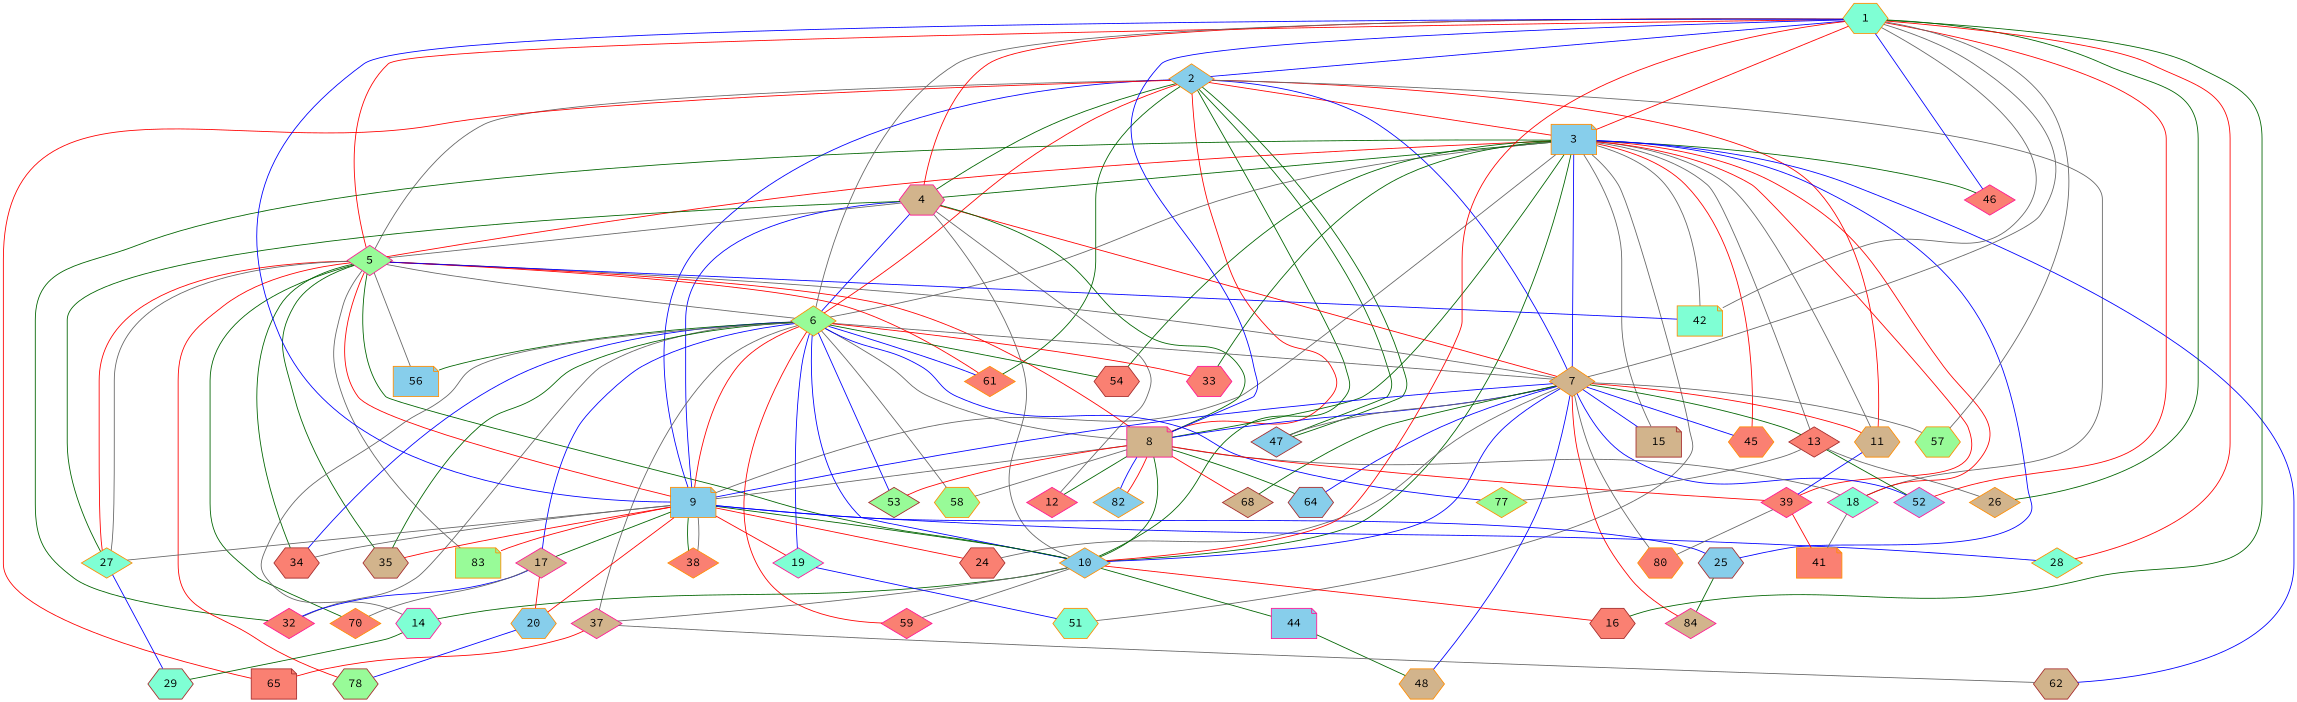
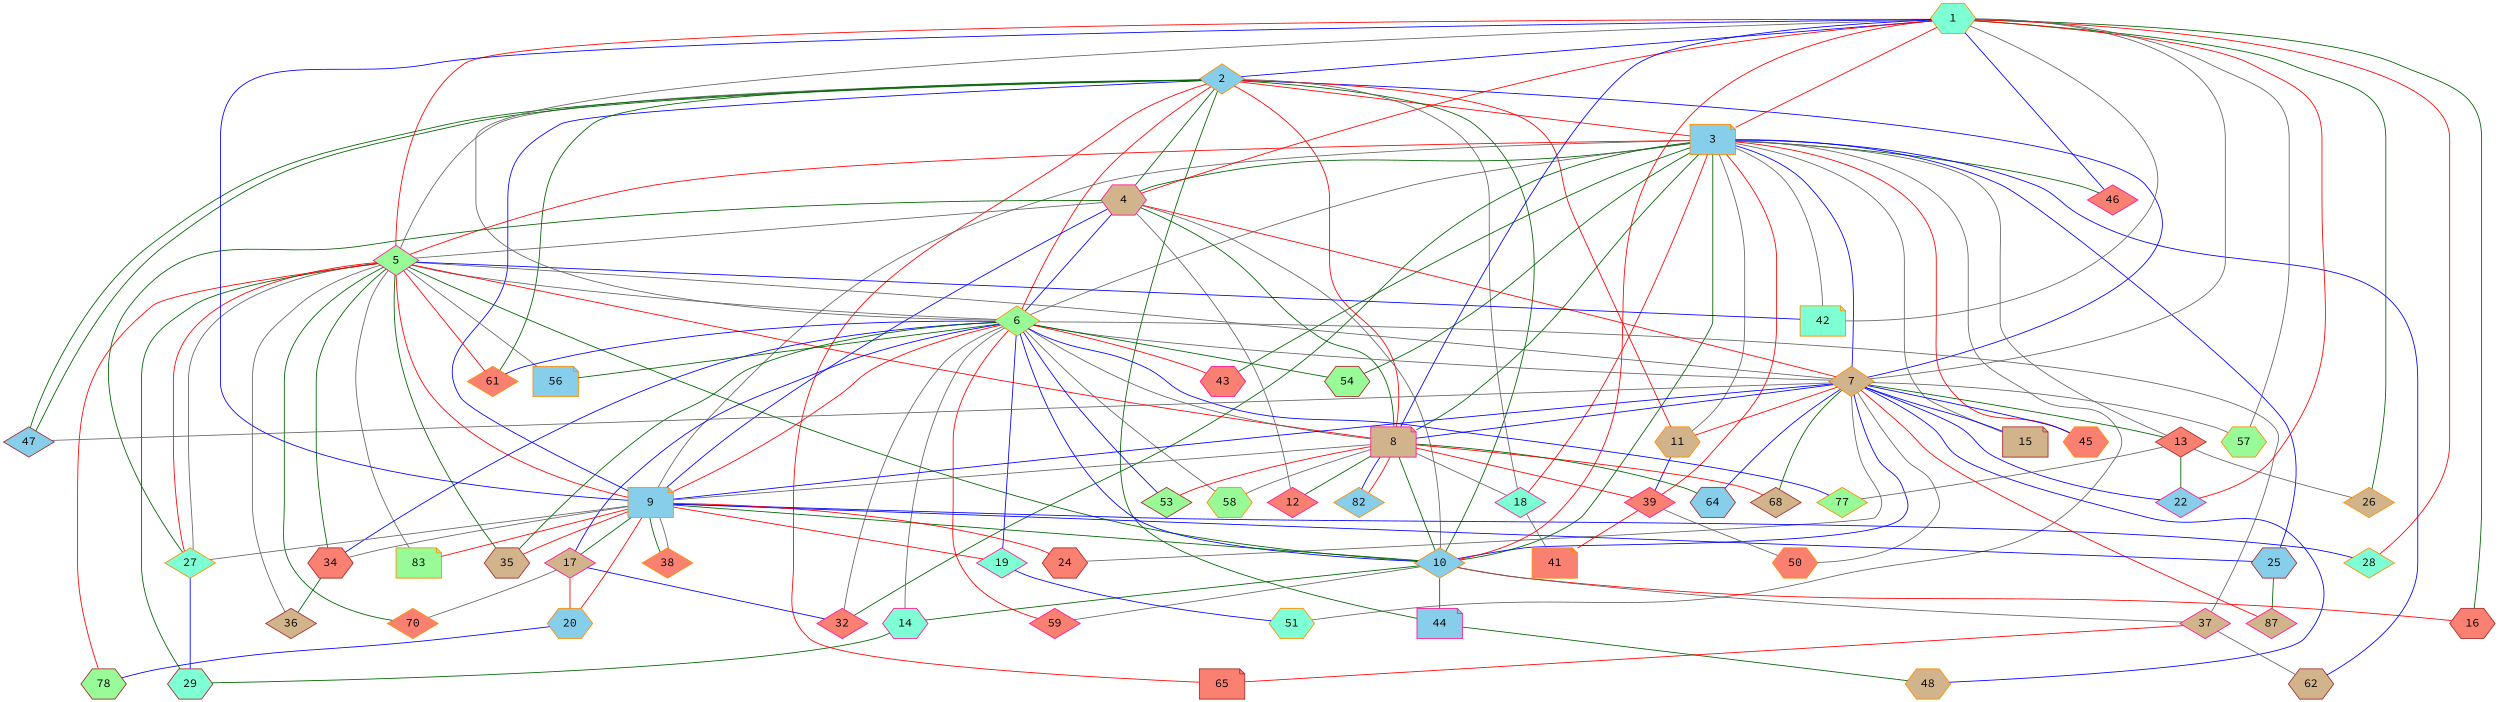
  graph {
    fontname="Source Code Pro"
    node [color=darkorange fillcolor=salmon fontname="Source Code Pro" shape=diamond style=filled]
    edge [color=gray40 fontname="Source Code Pro"]
    2 [fillcolor=skyblue super="+30"]
    3 [fillcolor=skyblue shape=note super="+71+72+49+33+23"]
    4 [color=deeppink fillcolor=tan shape=hexagon]
    5 [color=deeppink fillcolor=palegreen]
    6 [fillcolor=palegreen super="+40+21"]
    7 [fillcolor=tan]
    8 [color=deeppink fillcolor=tan shape=note]
    9 [fillcolor=skyblue shape=note super="+60+87+74+73+53+66"]
    10 [fillcolor=skyblue super="+22"]
    11 [fillcolor=tan shape=hexagon super="+31"]
    18 [color=deeppink fillcolor=aquamarine]
    44 [color=deeppink fillcolor=skyblue shape=note]
    47 [color=brown fillcolor=skyblue super="+79"]
    61 [super="+67"]
    65 [color=brown shape=note]
    1 [fillcolor=aquamarine shape=hexagon]
    16 [color=brown shape=hexagon]
    26 [fillcolor=tan]
    28 [fillcolor=aquamarine]
    42 [fillcolor=aquamarine shape=note super="+63"]
    46 [color=deeppink]
-   52 [color=deeppink fillcolor=skyblue super="+75"]
+   52 [color=deeppink fillcolor=skyblue super="+75" label=22]
    57 [fillcolor=palegreen shape=hexagon]
    13 [color=brown]
    15 [color=brown fillcolor=tan shape=note]
    25 [color=brown fillcolor=skyblue shape=hexagon]
    32 [color=deeppink super="+55"]
    39 [color=deeppink]
-   43 [color=deeppink shape=hexagon label=33]
+   43 [color=deeppink shape=hexagon]
    45 [shape=hexagon]
    51 [fillcolor=aquamarine shape=hexagon]
-   54 [color=brown shape=hexagon]
+   54 [color=brown fillcolor=palegreen shape=hexagon]
    62 [color=brown fillcolor=tan shape=hexagon]
    12 [color=deeppink]
    27 [fillcolor=aquamarine super="+88+76"]
    29 [color=brown fillcolor=aquamarine shape=hexagon]
    34 [color=brown shape=hexagon super="+81+85"]
    35 [color=brown fillcolor=tan shape=hexagon]
+   36 [color=brown fillcolor=tan]
    56 [fillcolor=skyblue shape=note]
    70
    78 [color=brown fillcolor=palegreen shape=hexagon]
    83 [fillcolor=palegreen shape=note]
    14 [color=deeppink fillcolor=aquamarine shape=hexagon]
    17 [color=deeppink fillcolor=tan]
    19 [color=deeppink fillcolor=aquamarine]
    37 [color=deeppink fillcolor=tan super="+86"]
    n48 [color=brown fillcolor=palegreen label=53]
    58 [fillcolor=palegreen shape=hexagon]
    59 [color=deeppink]
    77 [fillcolor=palegreen]
    24 [color=brown shape=hexagon]
    48 [fillcolor=tan shape=hexagon]
    64 [color=brown fillcolor=skyblue shape=hexagon]
    68 [color=brown fillcolor=tan]
-   80 [shape=hexagon]
-   84 [color=deeppink fillcolor=tan]
+   80 [shape=hexagon label=50]
+   84 [color=deeppink fillcolor=tan label=87]
    82 [fillcolor=skyblue]
    20 [fillcolor=skyblue shape=hexagon]
    38
    41 [shape=note]
    2 -- 3 [color=red]
    2 -- 4 [color=darkgreen]
    2 -- 5
    2 -- 6 [color=red]
    2 -- 7 [color=blue]
    2 -- 8 [color=red weight=2]
    2 -- 9 [color=blue weight=2]
    2 -- 10 [color=darkgreen]
    2 -- 11 [color=red]
    2 -- 18
+   2 -- 44 [color=darkgreen]
    2 -- 47 [color=darkgreen]
    2 -- 47 [color=darkgreen]
    2 -- 61 [color=darkgreen]
    2 -- 65 [color=red]
    3 -- 4 [color=darkgreen]
    3 -- 5 [color=red]
    3 -- 6
    3 -- 7 [color=blue]
    3 -- 8 [color=darkgreen weight=2]
    3 -- 9 [weight=3]
    3 -- 10 [color=darkgreen weight=2]
    3 -- 11 [weight=2]
    3 -- 18 [color=red]
    3 -- 42
    3 -- 46 [color=darkgreen]
    3 -- 13
    3 -- 15
    3 -- 25 [color=blue]
    3 -- 32 [color=darkgreen]
    3 -- 39 [color=red]
    3 -- 43 [color=darkgreen]
    3 -- 45 [color=red]
    3 -- 51
    3 -- 54 [color=darkgreen]
    3 -- 62 [color=blue]
    4 -- 5
    4 -- 6 [color=blue]
    4 -- 7 [color=red]
    4 -- 8 [color=darkgreen]
    4 -- 9 [color=blue weight=2]
    4 -- 10
    4 -- 12
    4 -- 27 [color=darkgreen]
    5 -- 6
    5 -- 7
    5 -- 8 [color=red]
    5 -- 9 [color=red]
    5 -- 10 [color=darkgreen]
    5 -- 61 [color=red]
    5 -- 42 [color=blue]
    5 -- 27 [color=red]
    5 -- 27
+   5 -- 29 [color=darkgreen]
    5 -- 34 [color=darkgreen weight=2]
    5 -- 35 [color=darkgreen]
+   5 -- 36
    5 -- 56
    5 -- 70 [color=darkgreen]
    5 -- 78 [color=red]
    5 -- 83
    6 -- 7 [weight=2]
    6 -- 8
    6 -- 9 [color=red]
    6 -- 10 [color=blue weight=2]
    6 -- 61 [color=blue]
    6 -- 32
    6 -- 43 [color=red]
    6 -- 54 [color=darkgreen]
    6 -- 34 [color=blue]
    6 -- 35 [color=darkgreen]
    6 -- 56 [color=darkgreen]
    6 -- 14
    6 -- 17 [color=blue]
    6 -- 19 [color=blue]
    6 -- 37 [weight=2]
    6 -- n48 [color=blue]
    6 -- 58
    6 -- 59 [color=red]
    6 -- 77 [color=blue]
    7 -- 8 [color=blue]
    7 -- 9 [color=blue]
    7 -- 10 [color=blue]
    7 -- 11 [color=red]
    7 -- 47
    7 -- 52 [color=blue]
    7 -- 57
    7 -- 13 [color=darkgreen]
    7 -- 15 [color=blue]
    7 -- 45 [color=blue]
    7 -- 24
    7 -- 48 [color=blue]
    7 -- 64 [color=blue]
    7 -- 68 [color=darkgreen]
    7 -- 80
    7 -- 84 [color=red]
    8 -- 9 [weight=2]
    8 -- 10 [color=darkgreen]
    8 -- 18
    8 -- 39 [color=red]
    8 -- 12 [color=darkgreen]
    8 -- n48 [color=red]
    8 -- 58
    8 -- 64 [color=darkgreen]
    8 -- 68 [color=red]
    8 -- 82 [color=blue]
    8 -- 82 [color=red]
    9 -- 10 [color=darkgreen]
    9 -- 28 [color=blue]
    9 -- 25 [color=blue]
    9 -- 27
    9 -- 34
    9 -- 35 [color=red]
    9 -- 83 [color=red]
    9 -- 17 [color=darkgreen]
    9 -- 19 [color=red]
    9 -- 24 [color=red]
    9 -- 20 [color=red]
    9 -- 38 [color=darkgreen]
    9 -- 38
    10 -- 44 [color=darkgreen]
    10 -- 16 [color=red]
    10 -- 14 [color=darkgreen]
    10 -- 37
    10 -- 59
    11 -- 39 [color=blue]
    18 -- 41
    44 -- 48 [color=darkgreen]
    1 -- 2 [color=blue]
    1 -- 3 [color=red]
    1 -- 4 [color=red]
    1 -- 5 [color=red]
    1 -- 6
    1 -- 7
    1 -- 8 [color=blue]
    1 -- 9 [color=blue]
    1 -- 10 [color=red]
    1 -- 16 [color=darkgreen]
    1 -- 26 [color=darkgreen]
    1 -- 28 [color=red]
    1 -- 42
    1 -- 46 [color=blue]
    1 -- 52 [color=red]
    1 -- 57
    13 -- 26
    13 -- 52 [color=darkgreen]
    13 -- 77
    25 -- 84 [color=darkgreen]
    39 -- 80
    39 -- 41 [color=red]
    27 -- 29 [color=blue]
+   34 -- 36 [color=darkgreen]
    14 -- 29 [color=darkgreen]
    17 -- 32 [color=blue]
    17 -- 70
    17 -- 20 [color=red]
    19 -- 51 [color=blue]
    37 -- 65 [color=red]
    37 -- 62
    20 -- 78 [color=blue]
  }
